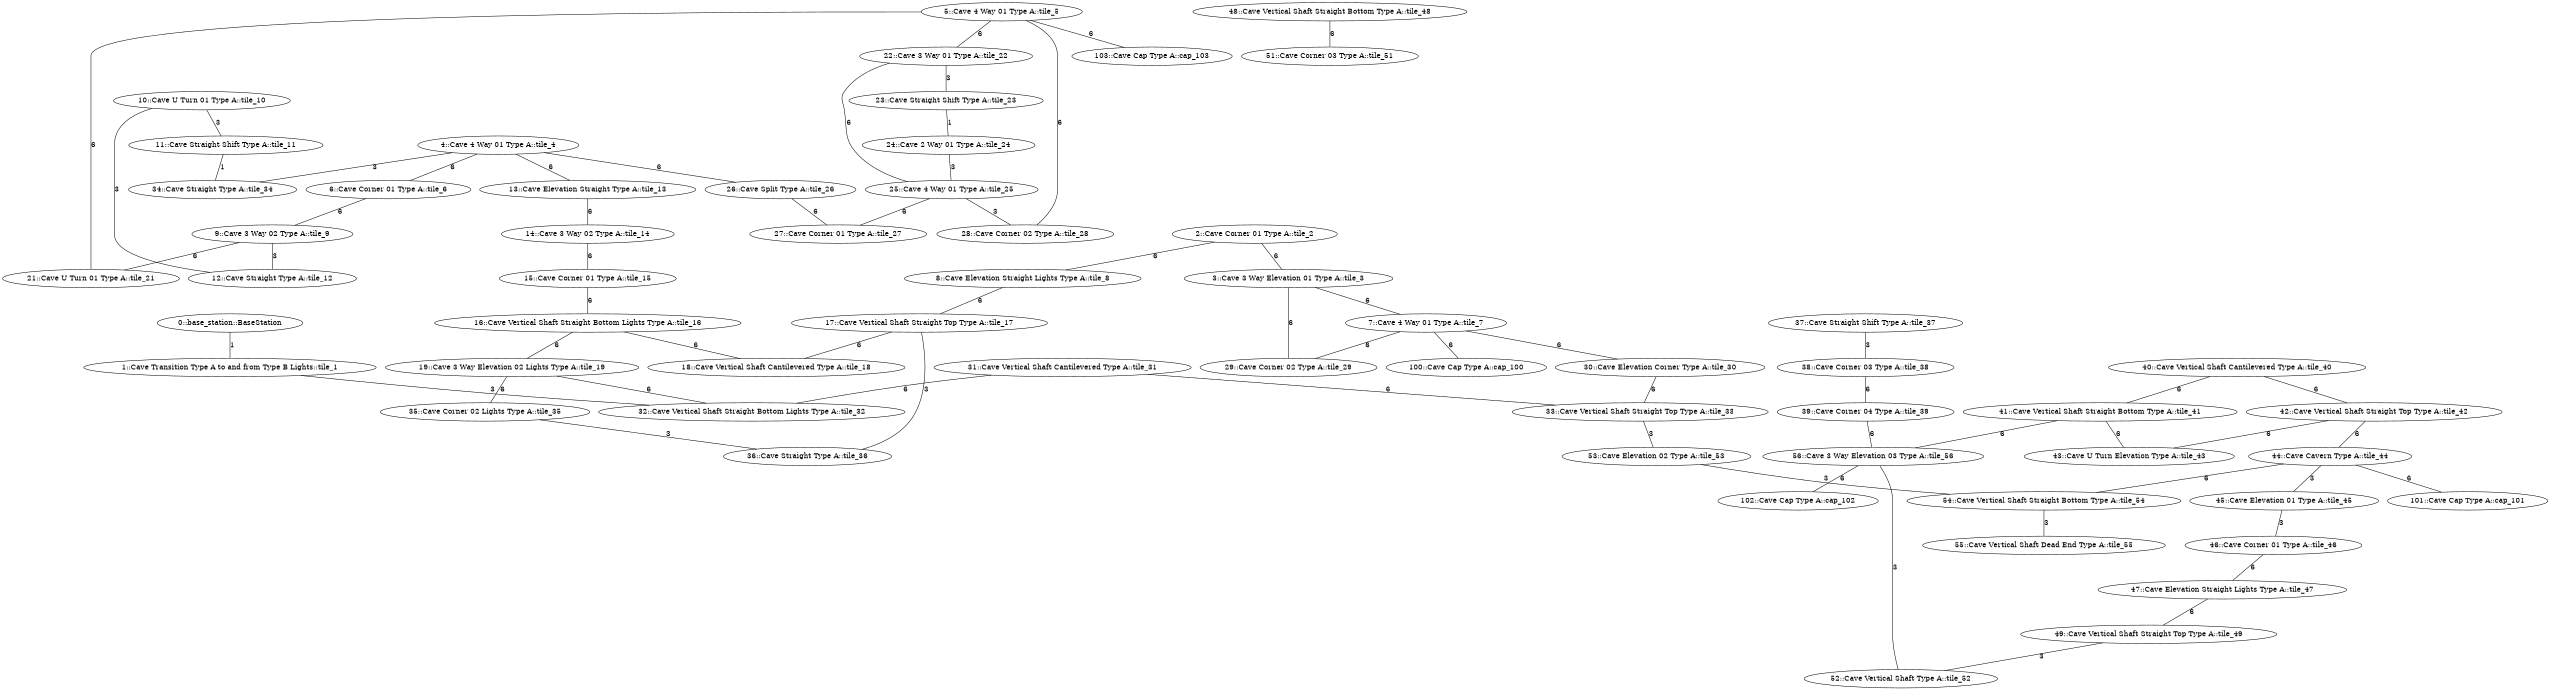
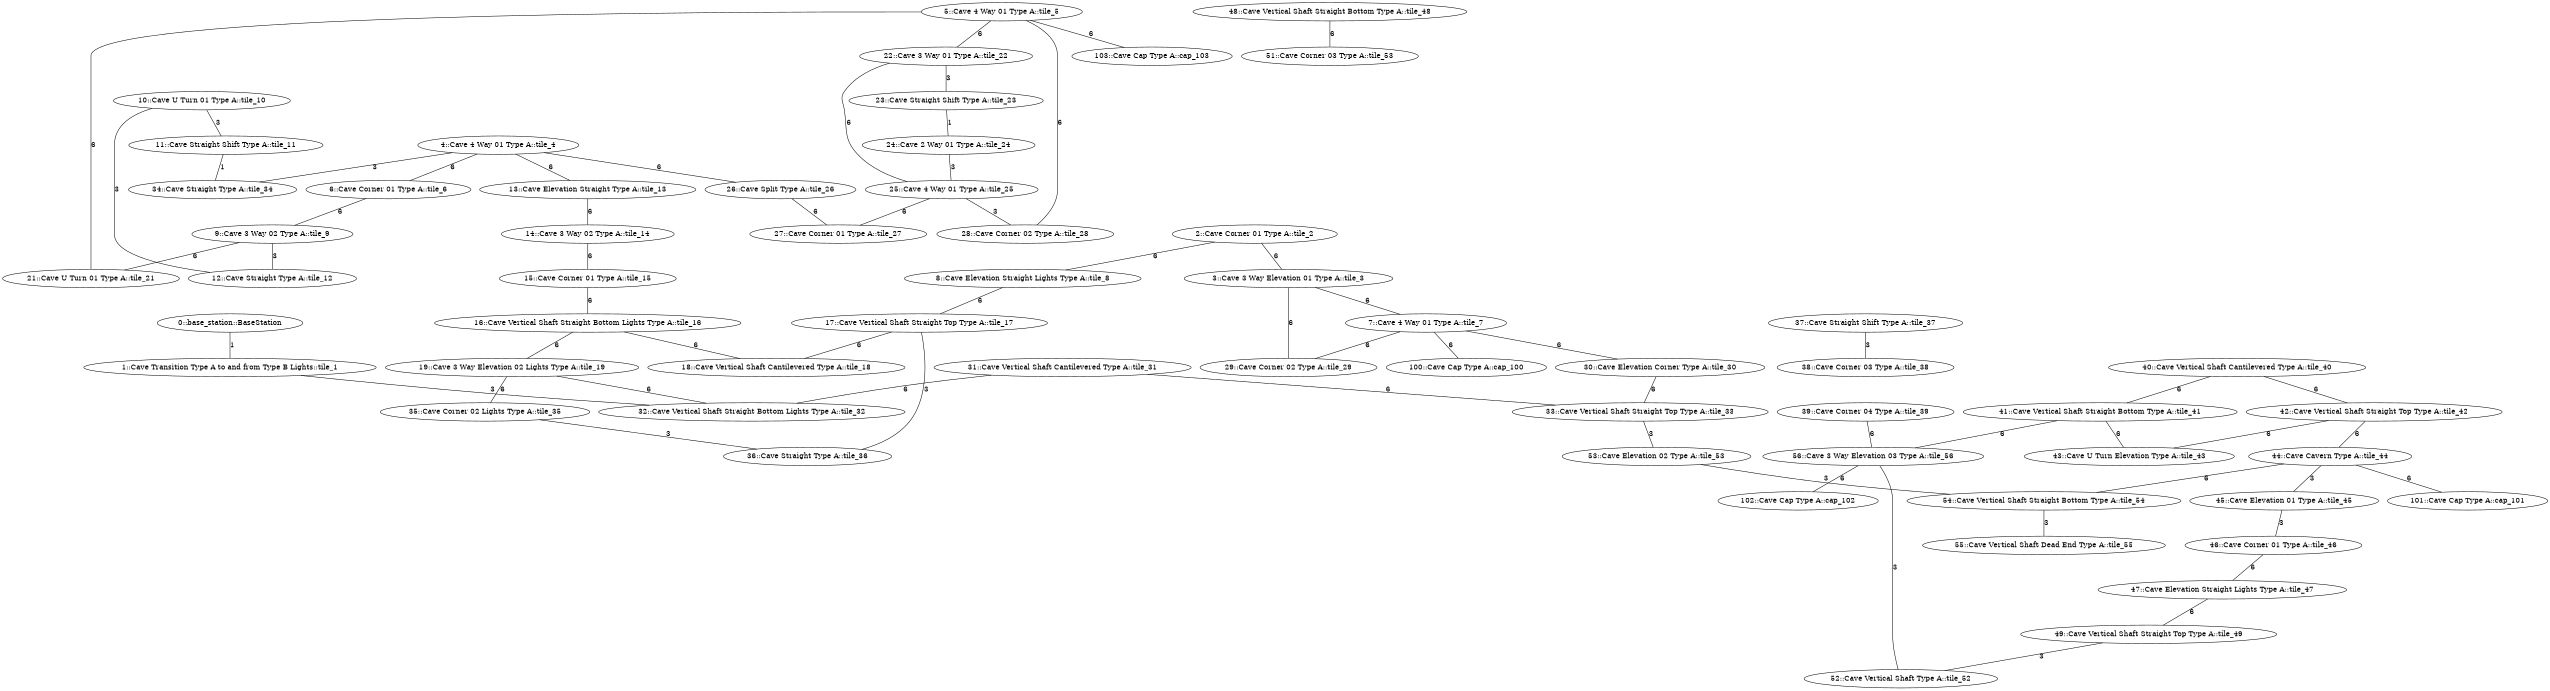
  graph {
    n1 [label="0::base_station::BaseStation"]
    n2 [label="1::Cave Transition Type A to and from Type B Lights::tile_1"]
    n3 [label="32::Cave Vertical Shaft Straight Bottom Lights Type A::tile_32"]
    n4 [label="2::Cave Corner 01 Type A::tile_2"]
    n5 [label="3::Cave 3 Way Elevation 01 Type A::tile_3"]
    n6 [label="8::Cave Elevation Straight Lights Type A::tile_8"]
    n7 [label="7::Cave 4 Way 01 Type A::tile_7"]
    n8 [label="29::Cave Corner 02 Type A::tile_29"]
    n9 [label="17::Cave Vertical Shaft Straight Top Type A::tile_17"]
    n10 [label="30::Cave Elevation Corner Type A::tile_30"]
    n11 [label="100::Cave Cap Type A::cap_100"]
    n12 [label="4::Cave 4 Way 01 Type A::tile_4"]
    n13 [label="6::Cave Corner 01 Type A::tile_6"]
    n14 [label="13::Cave Elevation Straight Type A::tile_13"]
    n15 [label="26::Cave Split Type A::tile_26"]
    n16 [label="34::Cave Straight Type A::tile_34"]
    n17 [label="9::Cave 3 Way 02 Type A::tile_9"]
    n18 [label="14::Cave 3 Way 02 Type A::tile_14"]
    n19 [label="27::Cave Corner 01 Type A::tile_27"]
    n20 [label="5::Cave 4 Way 01 Type A::tile_5"]
    n21 [label="21::Cave U Turn 01 Type A::tile_21"]
    n22 [label="22::Cave 3 Way 01 Type A::tile_22"]
    n23 [label="28::Cave Corner 02 Type A::tile_28"]
    n24 [label="103::Cave Cap Type A::cap_103"]
    n25 [label="23::Cave Straight Shift Type A::tile_23"]
    n26 [label="25::Cave 4 Way 01 Type A::tile_25"]
    n27 [label="12::Cave Straight Type A::tile_12"]
    n28 [label="33::Cave Vertical Shaft Straight Top Type A::tile_33"]
    n29 [label="18::Cave Vertical Shaft Cantilevered Type A::tile_18"]
    n30 [label="36::Cave Straight Type A::tile_36"]
    n31 [label="10::Cave U Turn 01 Type A::tile_10"]
    n32 [label="11::Cave Straight Shift Type A::tile_11"]
    n33 [label="15::Cave Corner 01 Type A::tile_15"]
    n34 [label="16::Cave Vertical Shaft Straight Bottom Lights Type A::tile_16"]
    n35 [label="19::Cave 3 Way Elevation 02 Lights Type A::tile_19"]
    n36 [label="35::Cave Corner 02 Lights Type A::tile_35"]
    n37 [label="37::Cave Straight Shift Type A::tile_37"]
    n38 [label="38::Cave Corner 03 Type A::tile_38"]
    n39 [label="48::Cave Vertical Shaft Straight Bottom Type A::tile_48"]
-   n40 [label="51::Cave Corner 03 Type A::tile_51"]
+   n40 [label="51::Cave Corner 03 Type A::tile_53"]
    n41 [label="24::Cave 2 Way 01 Type A::tile_24"]
    n42 [label="53::Cave Elevation 02 Type A::tile_53"]
    n43 [label="31::Cave Vertical Shaft Cantilevered Type A::tile_31"]
    n44 [label="54::Cave Vertical Shaft Straight Bottom Type A::tile_54"]
    n45 [label="39::Cave Corner 04 Type A::tile_39"]
    n46 [label="56::Cave 3 Way Elevation 03 Type A::tile_56"]
    n47 [label="52::Cave Vertical Shaft Type A::tile_52"]
    n48 [label="102::Cave Cap Type A::cap_102"]
    n49 [label="40::Cave Vertical Shaft Cantilevered Type A::tile_40"]
    n50 [label="41::Cave Vertical Shaft Straight Bottom Type A::tile_41"]
    n51 [label="42::Cave Vertical Shaft Straight Top Type A::tile_42"]
    n52 [label="43::Cave U Turn Elevation Type A::tile_43"]
    n53 [label="44::Cave Cavern Type A::tile_44"]
    n54 [label="45::Cave Elevation 01 Type A::tile_45"]
    n55 [label="101::Cave Cap Type A::cap_101"]
    n56 [label="46::Cave Corner 01 Type A::tile_46"]
    n57 [label="55::Cave Vertical Shaft Dead End Type A::tile_55"]
    n58 [label="47::Cave Elevation Straight Lights Type A::tile_47"]
    n59 [label="49::Cave Vertical Shaft Straight Top Type A::tile_49"]
    n1 -- n2 [label=1]
    n2 -- n3 [label=3]
    n4 -- n5 [label=6]
    n4 -- n6 [label=6]
    n5 -- n7 [label=6]
    n5 -- n8 [label=6]
    n6 -- n9 [label=6]
    n7 -- n8 [label=6]
    n7 -- n10 [label=6]
    n7 -- n11 [label=6]
    n9 -- n29 [label=6]
    n9 -- n30 [label=3]
    n10 -- n28 [label=6]
    n12 -- n13 [label=6]
    n12 -- n14 [label=6]
    n12 -- n15 [label=6]
    n12 -- n16 [label=3]
    n13 -- n17 [label=6]
    n14 -- n18 [label=6]
    n15 -- n19 [label=6]
    n17 -- n21 [label=6]
    n17 -- n27 [label=3]
    n18 -- n33 [label=6]
    n20 -- n21 [label=6]
    n20 -- n22 [label=6]
    n20 -- n23 [label=6]
    n20 -- n24 [label=6]
    n22 -- n25 [label=3]
    n22 -- n26 [label=6]
    n25 -- n41 [label=1]
    n26 -- n19 [label=6]
    n26 -- n23 [label=3]
    n28 -- n42 [label=3]
    n31 -- n27 [label=3]
    n31 -- n32 [label=3]
    n32 -- n16 [label=1]
    n33 -- n34 [label=6]
    n34 -- n29 [label=6]
    n34 -- n35 [label=6]
    n35 -- n3 [label=6]
    n35 -- n36 [label=6]
    n36 -- n30 [label=3]
    n37 -- n38 [label=3]
-   n38 -- n45 [label=6]
    n39 -- n40 [label=6]
    n41 -- n26 [label=3]
    n42 -- n44 [label=3]
    n43 -- n3 [label=6]
    n43 -- n28 [label=6]
    n44 -- n57 [label=3]
    n45 -- n46 [label=6]
    n46 -- n47 [label=3]
    n46 -- n48 [label=6]
    n49 -- n50 [label=6]
    n49 -- n51 [label=6]
    n50 -- n46 [label=6]
    n50 -- n52 [label=6]
    n51 -- n52 [label=6]
    n51 -- n53 [label=6]
    n53 -- n44 [label=6]
    n53 -- n54 [label=3]
    n53 -- n55 [label=6]
    n54 -- n56 [label=3]
    n56 -- n58 [label=6]
    n58 -- n59 [label=6]
    n59 -- n47 [label=3]
  }
